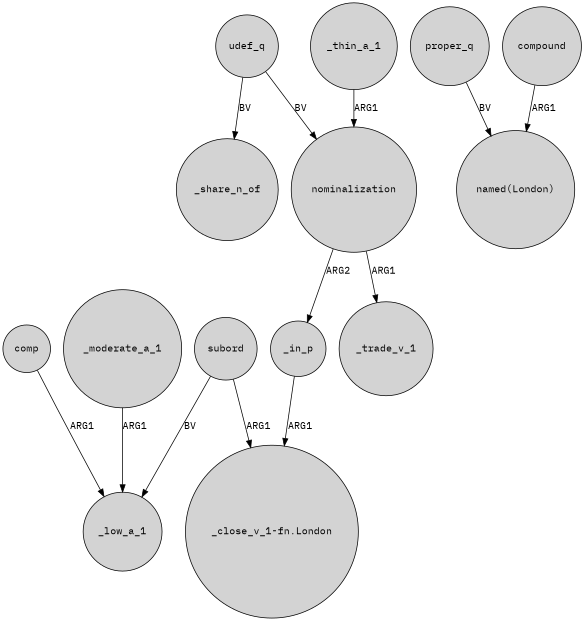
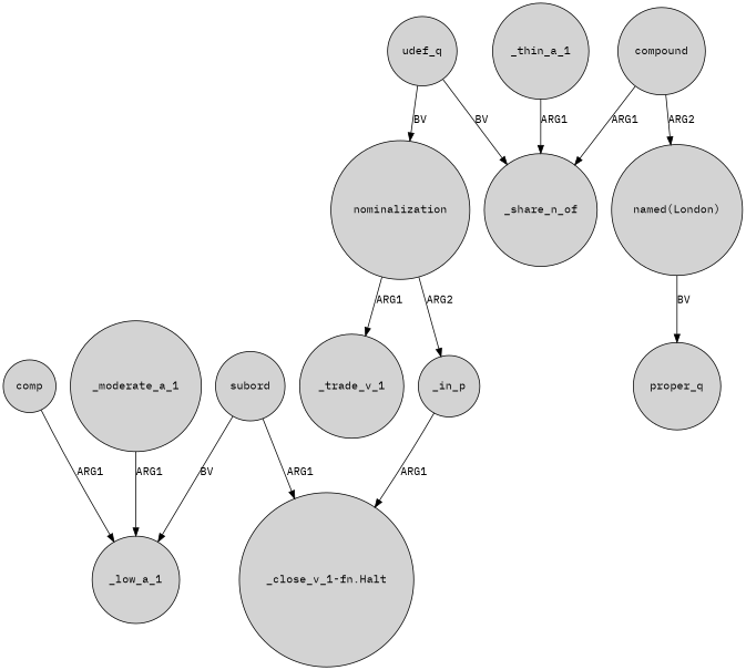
  digraph {
    fontname="IBM Plex Mono"
    node [fontname="IBM Plex Mono" shape=circle style=filled]
    edge [fontname="IBM Plex Mono"]
    subord
    _low_a_1
-   "_close_v_1-fn.Halt" [label="_close_v_1-fn.London"]
+   "_close_v_1-fn.Halt"
    proper_q
    "named(London)"
    udef_q
    _share_n_of
    nominalization
    _in_p
    _trade_v_1
    comp
    compound
    _moderate_a_1
    _thin_a_1
    subord -> _low_a_1 [label=BV]
    subord -> "_close_v_1-fn.Halt" [label=ARG1]
-   proper_q -> "named(London)" [label=BV]
+   "named(London)" -> proper_q [label=BV]
    udef_q -> _share_n_of [label=BV]
    udef_q -> nominalization [label=BV]
    nominalization -> _in_p [label=ARG2]
    nominalization -> _trade_v_1 [label=ARG1]
    _in_p -> "_close_v_1-fn.Halt" [label=ARG1]
    comp -> _low_a_1 [label=ARG1]
-   compound -> "named(London)" [label=ARG1]
+   compound -> "named(London)" [label=ARG2]
+   compound -> _share_n_of [label=ARG1]
    _moderate_a_1 -> _low_a_1 [label=ARG1]
-   _thin_a_1 -> nominalization [label=ARG1]
+   _thin_a_1 -> _share_n_of [label=ARG1]
  }
